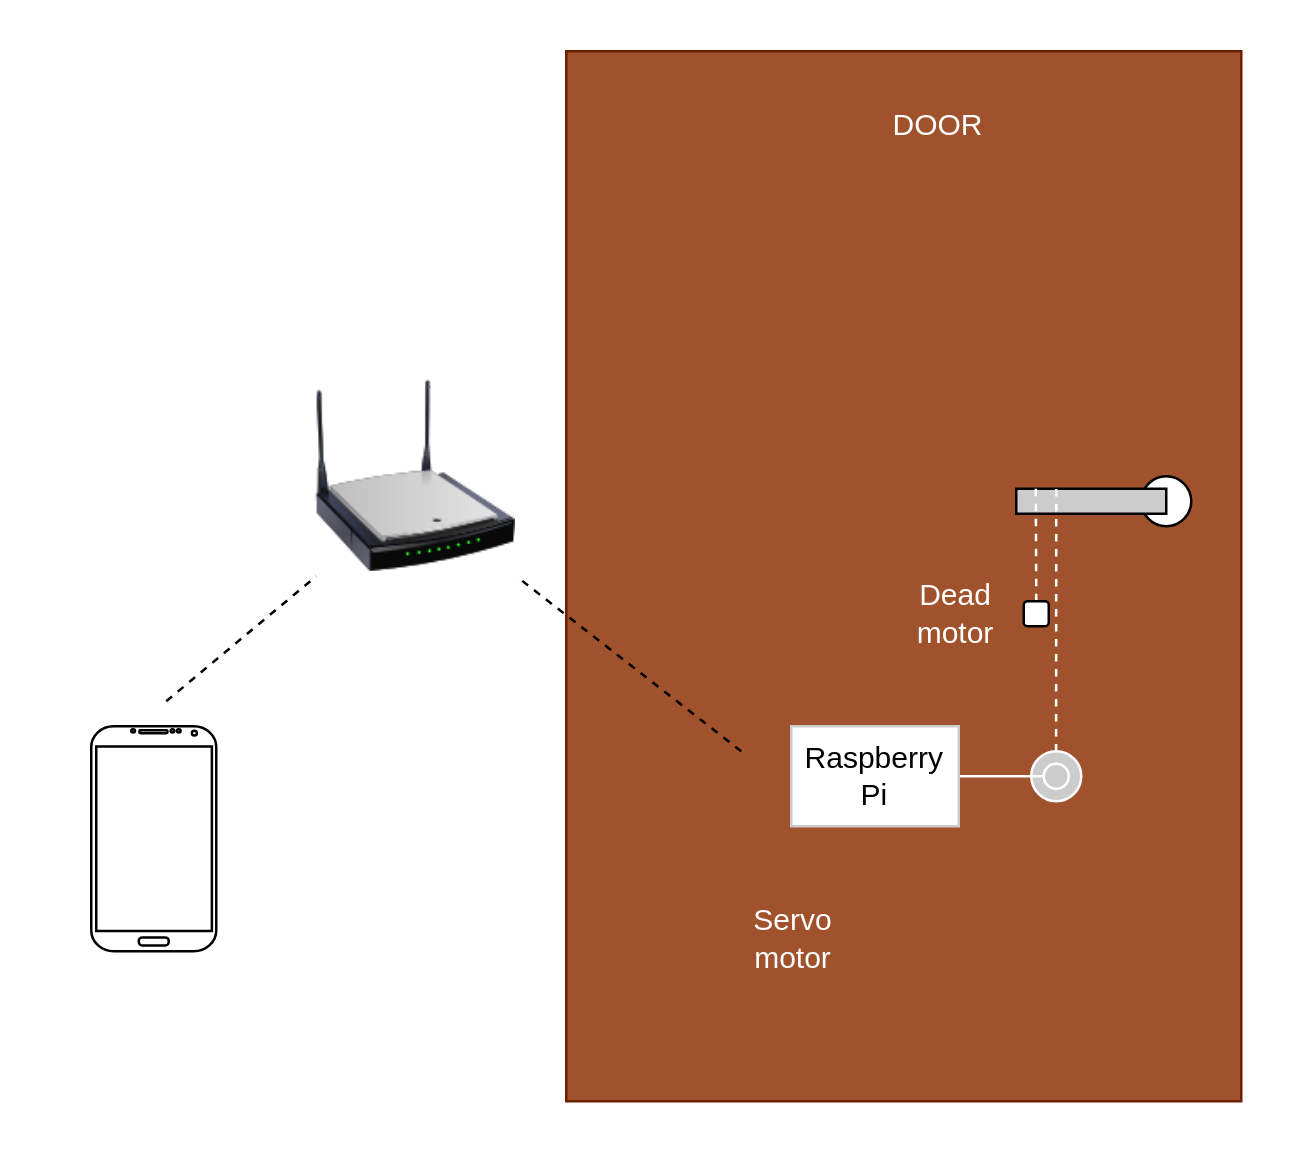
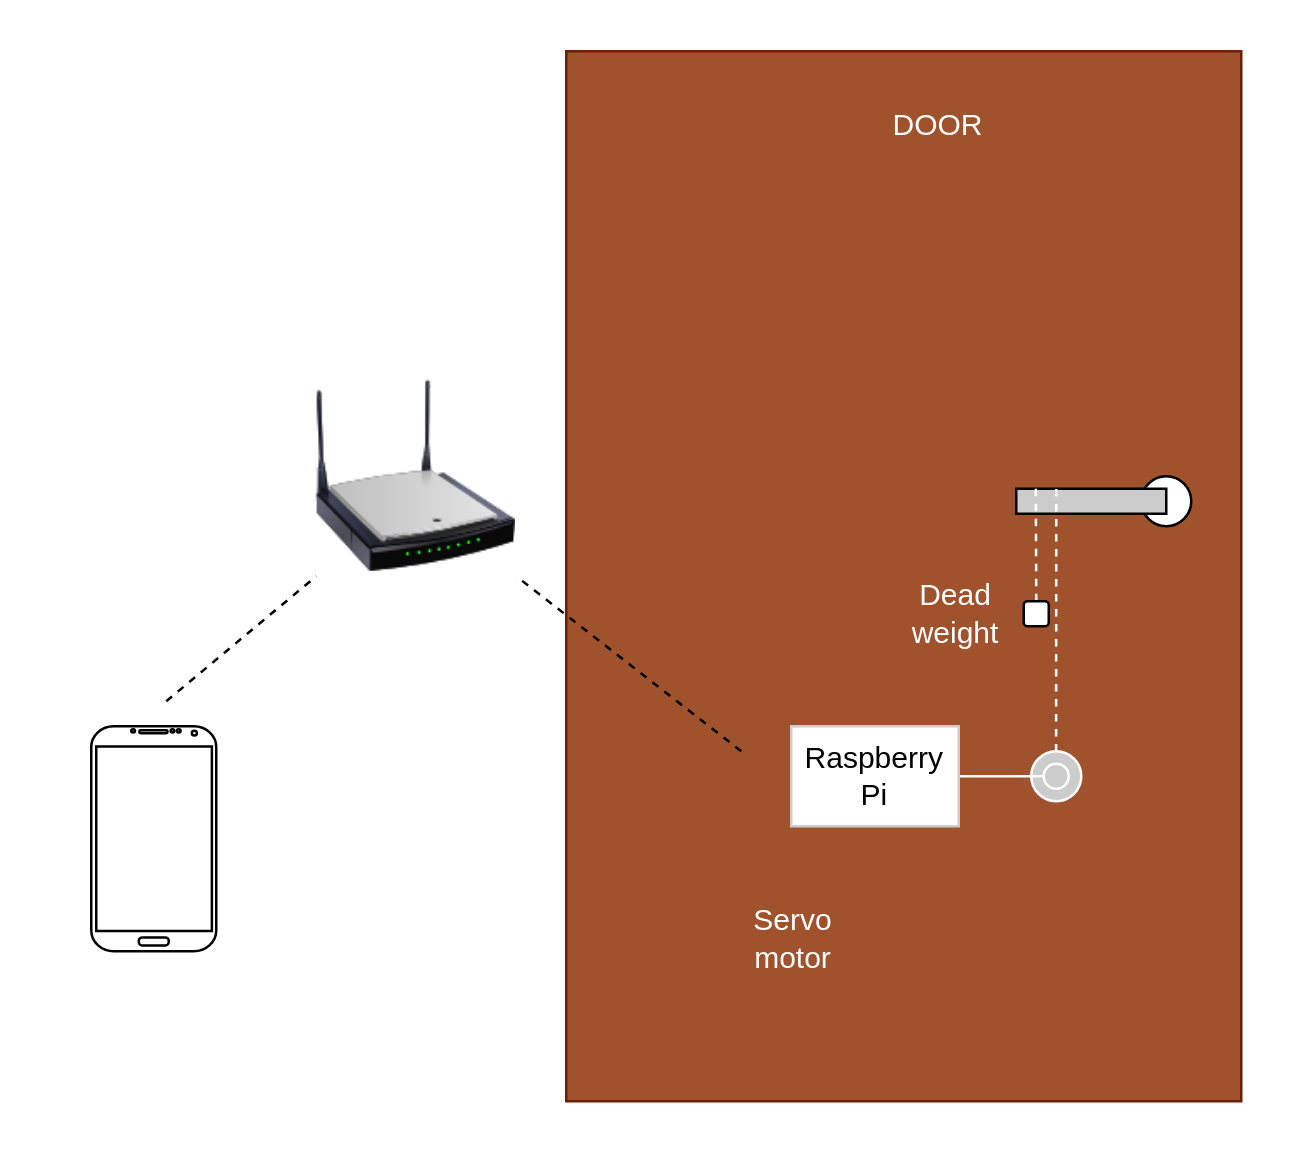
  <mxCell id="0" />
  <mxCell id="1" parent="0" />
  <mxCell id="2" value="" style="rounded=0;whiteSpace=wrap;html=1;fillColor=#a0522d;strokeColor=#6D1F00;fontColor=#ffffff;" vertex="1" parent="1"><mxGeometry x="210" y="20" width="270" height="420" as="geometry" /></mxCell>
  <mxCell id="3" value="" style="ellipse;whiteSpace=wrap;html=1;aspect=fixed;" vertex="1" parent="1"><mxGeometry x="440" y="190" width="20" height="20" as="geometry" /></mxCell>
  <mxCell id="4" value="" style="rounded=0;whiteSpace=wrap;html=1;fillColor=#CCCCCC;" vertex="1" parent="1"><mxGeometry x="390" y="195" width="60" height="10" as="geometry" /></mxCell>
  <mxCell id="5" value="" style="endArrow=none;dashed=1;html=1;strokeColor=#FFFFFF;entryX=0.25;entryY=0;entryDx=0;entryDy=0;exitX=0.722;exitY=0.667;exitDx=0;exitDy=0;exitPerimeter=0;" edge="1" parent="1"><mxGeometry width="50" height="50" relative="1" as="geometry"><mxPoint x="405.94" y="300.14" as="sourcePoint" /><mxPoint x="406" y="195" as="targetPoint" /></mxGeometry></mxCell>
  <mxCell id="6" value="" style="endArrow=none;dashed=1;html=1;strokeColor=#FFFFFF;entryX=0.25;entryY=0;entryDx=0;entryDy=0;" edge="1" parent="1"><mxGeometry width="50" height="50" relative="1" as="geometry"><mxPoint x="398" y="240" as="sourcePoint" /><mxPoint x="397.82" y="195" as="targetPoint" /></mxGeometry></mxCell>
  <mxCell id="7" value="" style="rounded=1;whiteSpace=wrap;html=1;" vertex="1" parent="1"><mxGeometry x="393" y="240" width="10" height="10" as="geometry" /></mxCell>
  <mxCell id="8" value="" style="ellipse;whiteSpace=wrap;html=1;aspect=fixed;rounded=0;strokeColor=#FFFFFF;fillColor=#CCCCCC;" vertex="1" parent="1"><mxGeometry x="396" y="300" width="20" height="20" as="geometry" /></mxCell>
  <mxCell id="9" value="" style="ellipse;whiteSpace=wrap;html=1;aspect=fixed;rounded=0;strokeColor=#FFFFFF;fillColor=#CCCCCC;" vertex="1" parent="1"><mxGeometry x="401" y="305" width="10" height="10" as="geometry" /></mxCell>
  <mxCell id="10" style="edgeStyle=orthogonalEdgeStyle;rounded=0;orthogonalLoop=1;jettySize=auto;html=1;entryX=0;entryY=0.5;entryDx=0;entryDy=0;strokeColor=#FFFFFF;endArrow=none;endFill=0;" edge="1" parent="1" source="11" target="9"><mxGeometry relative="1" as="geometry" /></mxCell>
  <mxCell id="11" value="Raspberry Pi" style="whiteSpace=wrap;html=1;fillColor=#FFFFFF;strokeColor=#CCCCCC;rounded=0;" vertex="1" parent="1"><mxGeometry x="300" y="290" width="67" height="40" as="geometry" /></mxCell>
  <mxCell id="12" value="Servo motor" style="text;html=1;align=center;verticalAlign=middle;whiteSpace=wrap;rounded=0;fontColor=#FFFFFF;" vertex="1" parent="1"><mxGeometry x="281" y="360" width="40" height="30" as="geometry" /></mxCell>
- <mxCell id="13" value="Dead motor" style="text;html=1;align=center;verticalAlign=middle;whiteSpace=wrap;rounded=0;fontColor=#FFFFFF;" vertex="1" parent="1"><mxGeometry x="346" y="230" width="40" height="30" as="geometry" /></mxCell>
+ <mxCell id="13" value="Dead weight" style="text;html=1;align=center;verticalAlign=middle;whiteSpace=wrap;rounded=0;fontColor=#FFFFFF;" vertex="1" parent="1"><mxGeometry x="346" y="230" width="40" height="30" as="geometry" /></mxCell>
  <mxCell id="14" value="" style="image;html=1;image=img/lib/clip_art/networking/Wireless_Router_N_128x128.png;rounded=0;strokeColor=#CCCCCC;fillColor=none;fontColor=#FFFFFF;" vertex="1" parent="1"><mxGeometry x="110" y="150" width="80" height="80" as="geometry" /></mxCell>
  <mxCell id="15" value="gfhfhgfhgfhgfhgasdasd" style="verticalLabelPosition=bottom;verticalAlign=top;html=1;shadow=0;dashed=0;strokeWidth=1;shape=mxgraph.android.phone2;rounded=0;fillColor=none;fontColor=#FFFFFF;" vertex="1" parent="1"><mxGeometry x="20" y="290" width="50" height="90" as="geometry" /></mxCell>
  <mxCell id="16" value="" style="endArrow=none;dashed=1;html=1;fontColor=#FFFFFF;entryX=0;entryY=1;entryDx=0;entryDy=0;" edge="1" parent="1" target="14"><mxGeometry width="50" height="50" relative="1" as="geometry"><mxPoint x="50" y="280" as="sourcePoint" /><mxPoint x="100" y="230" as="targetPoint" /></mxGeometry></mxCell>
  <mxCell id="17" value="" style="endArrow=none;dashed=1;html=1;fontColor=#FFFFFF;entryX=1;entryY=1;entryDx=0;entryDy=0;" edge="1" parent="1" target="14"><mxGeometry width="50" height="50" relative="1" as="geometry"><mxPoint x="280" y="300" as="sourcePoint" /><mxPoint x="120" y="240" as="targetPoint" /></mxGeometry></mxCell>
  <mxCell id="18" value="DOOR" style="text;html=1;strokeColor=none;fillColor=none;align=center;verticalAlign=middle;whiteSpace=wrap;rounded=0;fontColor=#FFFFFF;" vertex="1" parent="1"><mxGeometry x="339" y="40" width="40" height="20" as="geometry" /></mxCell>
